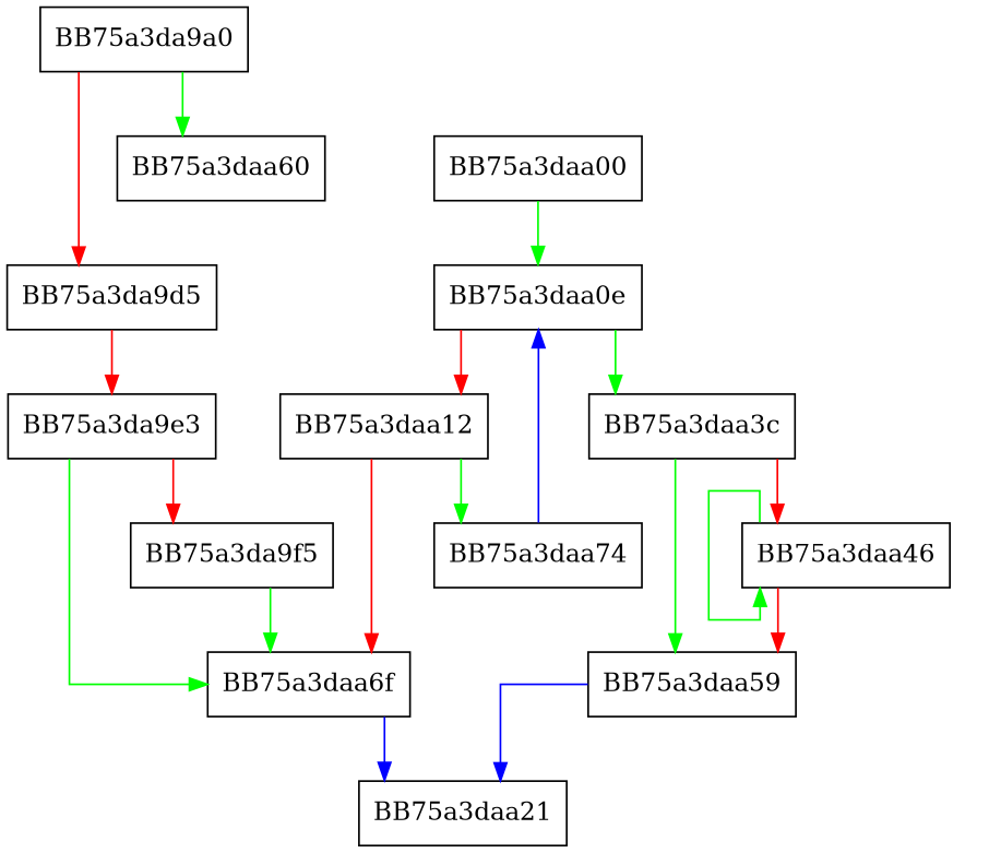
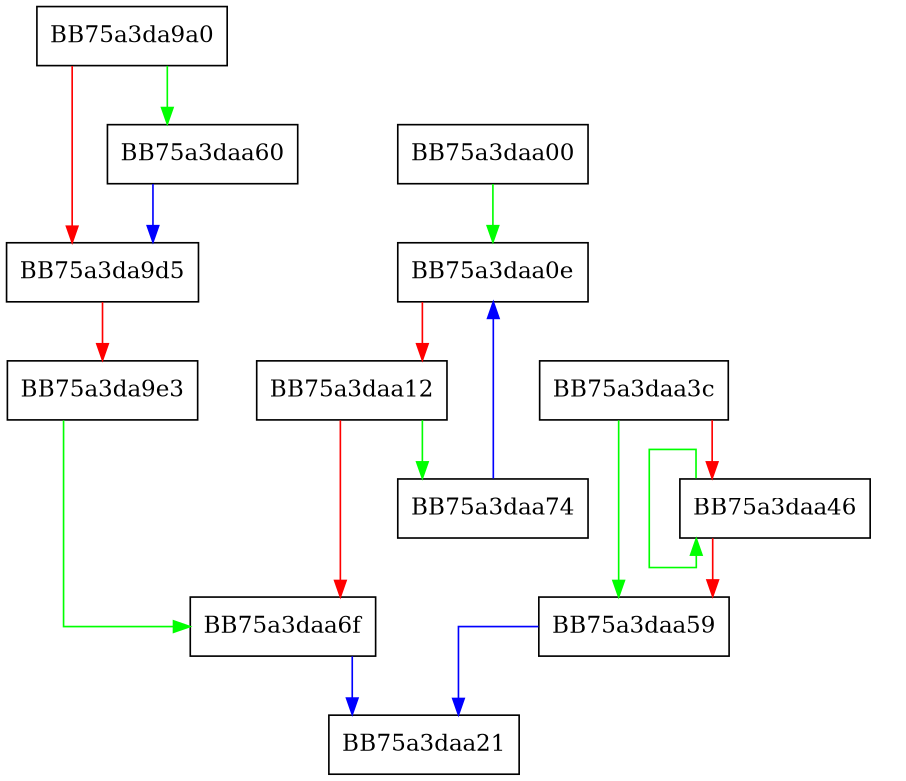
  digraph {
    splines=ortho
    node [shape=box]
    edge [color=green]
    BB75a3da9a0
    BB75a3daa60
    BB75a3da9d5
    BB75a3da9e3
    n5 [label=BB75a3daa6f]
-   BB75a3da9f5
    BB75a3daa21
    BB75a3daa00
    BB75a3daa0e
    BB75a3daa3c
    BB75a3daa12
    BB75a3daa59
    BB75a3daa46
    BB75a3daa74
    BB75a3da9a0 -> BB75a3daa60
    BB75a3da9a0 -> BB75a3da9d5 [color=red]
+   BB75a3daa60 -> BB75a3da9d5 [color=blue]
    BB75a3da9d5 -> BB75a3da9e3 [color=red]
    BB75a3da9e3 -> n5
-   BB75a3da9e3 -> BB75a3da9f5 [color=red]
    n5 -> BB75a3daa21 [color=blue]
-   BB75a3da9f5 -> n5
    BB75a3daa00 -> BB75a3daa0e
-   BB75a3daa0e -> BB75a3daa3c
    BB75a3daa0e -> BB75a3daa12 [color=red]
    BB75a3daa3c -> BB75a3daa59
    BB75a3daa3c -> BB75a3daa46 [color=red]
    BB75a3daa12 -> n5 [color=red]
    BB75a3daa12 -> BB75a3daa74
    BB75a3daa59 -> BB75a3daa21 [color=blue]
    BB75a3daa46 -> BB75a3daa59 [color=red]
    BB75a3daa46 -> BB75a3daa46
    BB75a3daa74 -> BB75a3daa0e [color=blue]
  }
